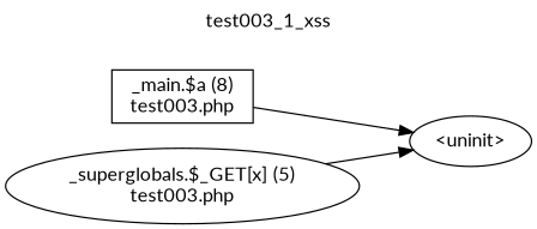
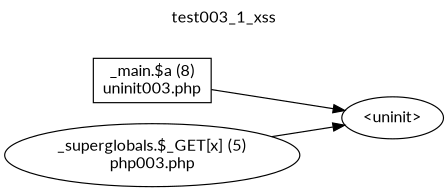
  digraph {
    fontname=Lato
    label=test003_1_xss
    labelloc=t
    rankdir=LR
    node [fontname=Lato shape=ellipse]
    edge [fontname=Lato]
-   n1 [label="_main.$a (8)\ntest003.php" shape=box]
+   n1 [label="_main.$a (8)\nuninit003.php" shape=box]
    n2 [label="<uninit>"]
-   n3 [label="_superglobals.$_GET[x] (5)\ntest003.php"]
+   n3 [label="_superglobals.$_GET[x] (5)\nphp003.php"]
    n1 -> n2
    n3 -> n2
  }
